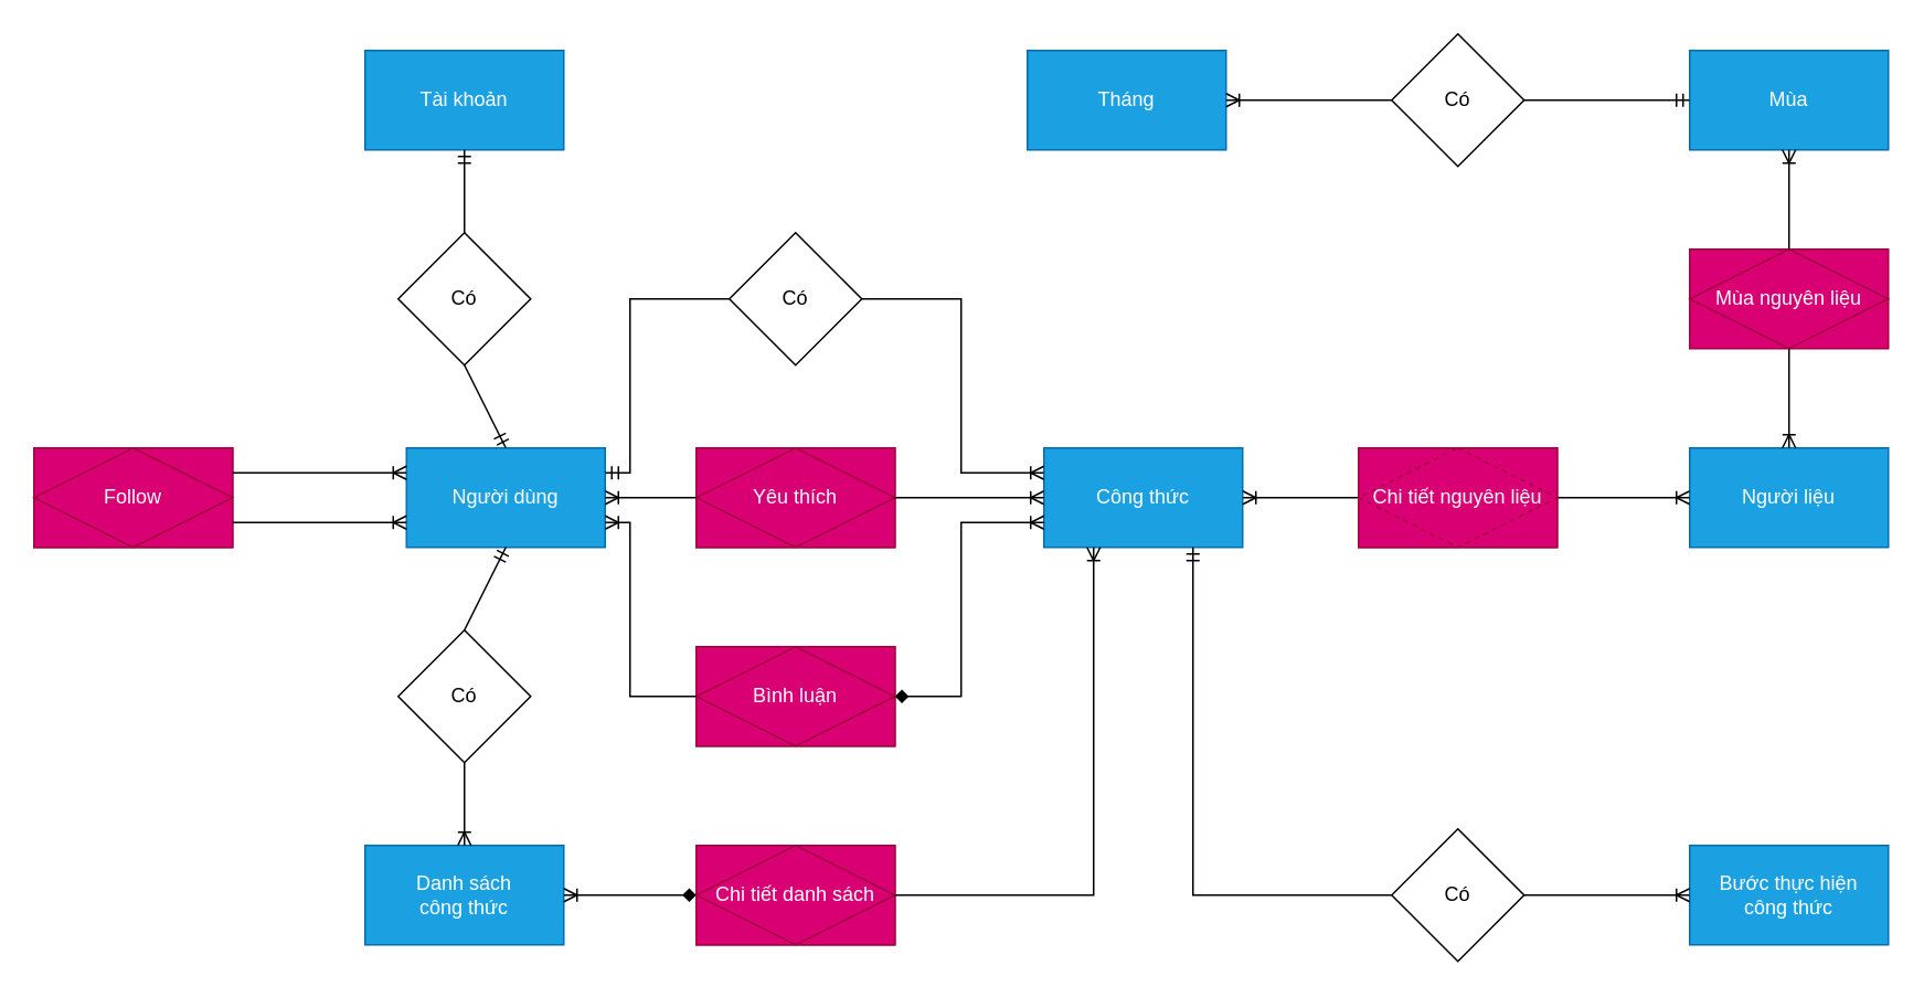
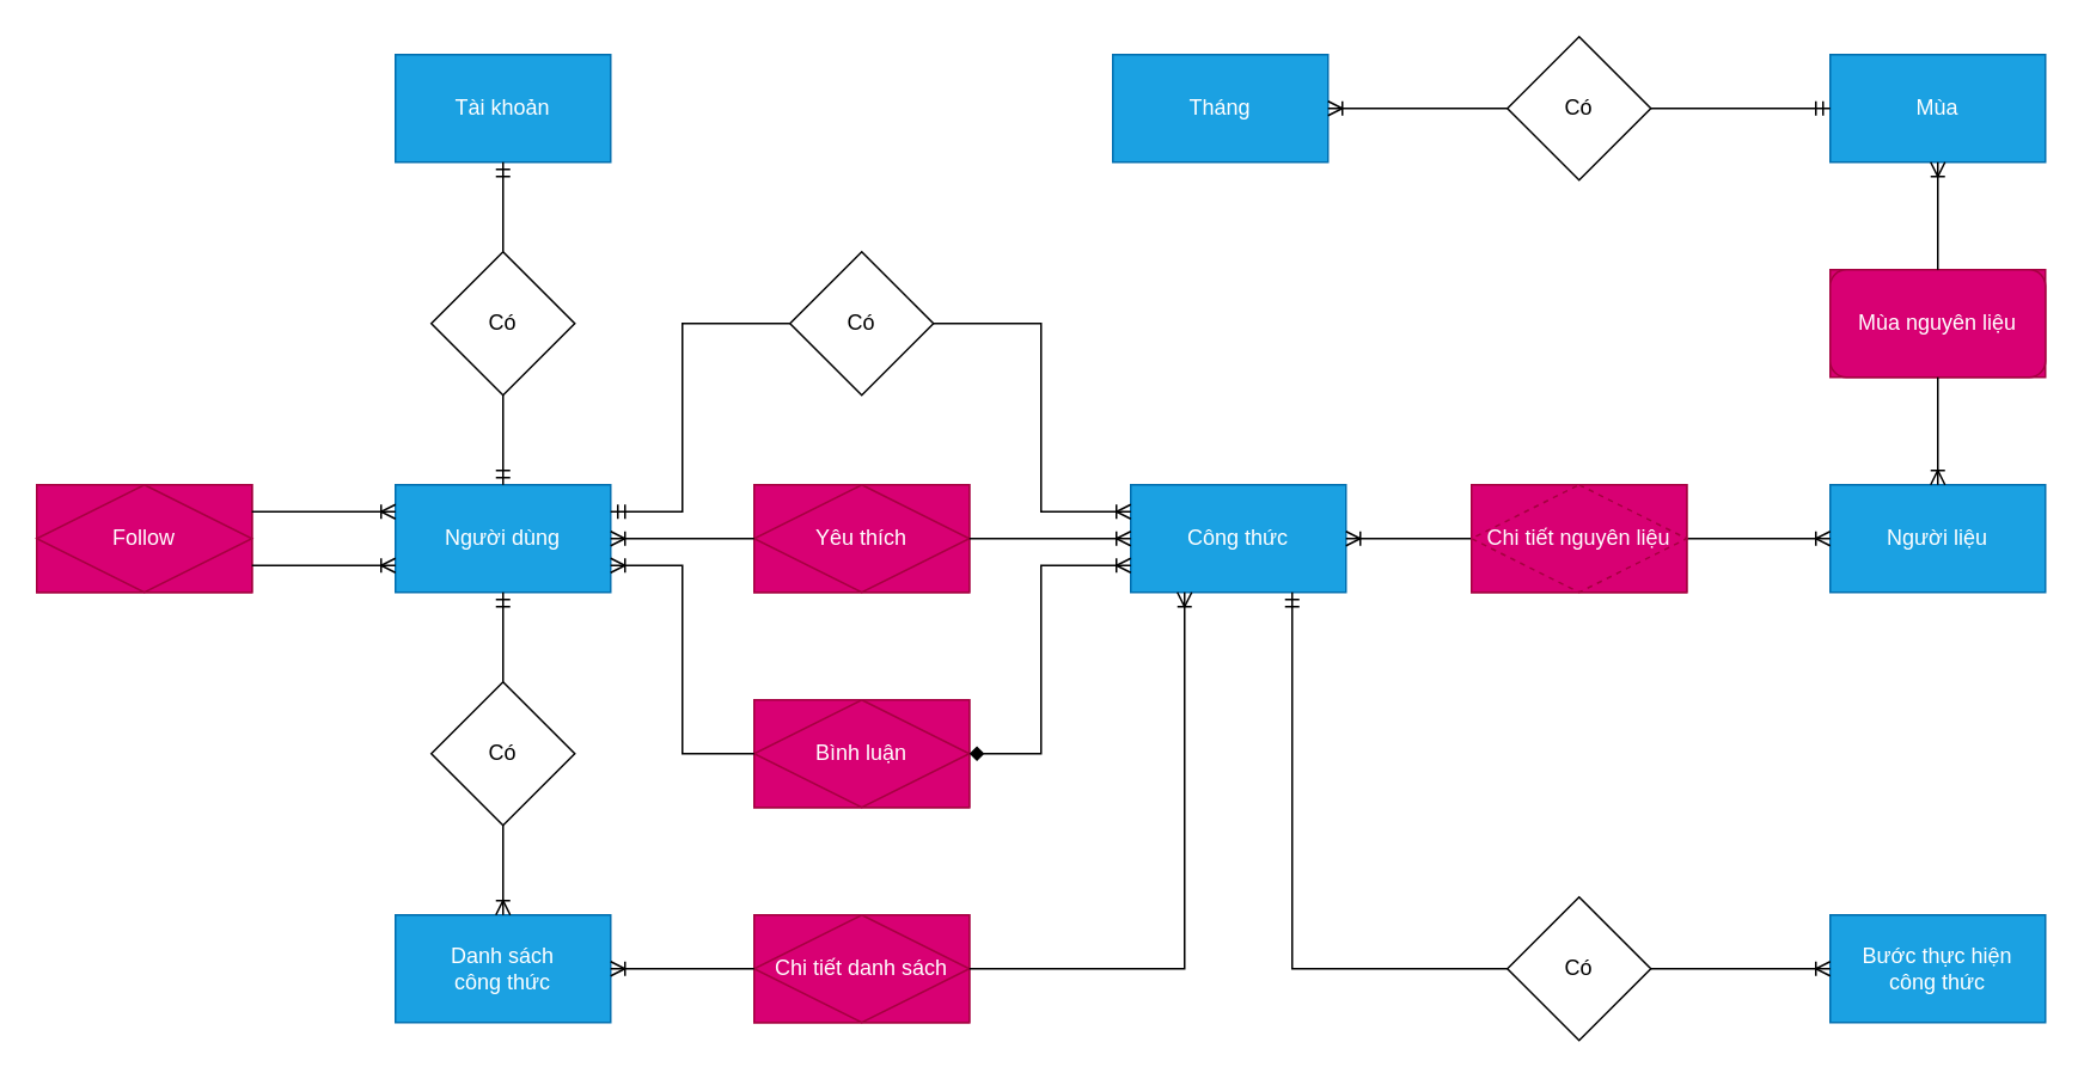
  <mxCell id="0" />
  <mxCell id="1" parent="0" />
- <mxCell id="2" value="Người dùng" style="rounded=1;whiteSpace=wrap;html=1;arcSize=0;fillColor=#1ba1e2;strokeColor=#006EAF;fontColor=#ffffff;" vertex="1" parent="1"><mxGeometry x="245" y="270" width="120" height="60" as="geometry" /></mxCell>
+ <mxCell id="2" value="Người dùng" style="rounded=1;whiteSpace=wrap;html=1;arcSize=0;fillColor=#1ba1e2;strokeColor=#006EAF;fontColor=#ffffff;" vertex="1" parent="1"><mxGeometry x="220" y="270" width="120" height="60" as="geometry" /></mxCell>
  <mxCell id="3" value="Tài khoản" style="rounded=1;whiteSpace=wrap;html=1;arcSize=0;fillColor=#1ba1e2;strokeColor=#006EAF;fontColor=#ffffff;" vertex="1" parent="1"><mxGeometry x="220" y="30" width="120" height="60" as="geometry" /></mxCell>
  <mxCell id="4" value="Người liệu" style="rounded=1;whiteSpace=wrap;html=1;arcSize=0;fillColor=#1ba1e2;strokeColor=#006EAF;fontColor=#ffffff;" vertex="1" parent="1"><mxGeometry x="1020" y="270" width="120" height="60" as="geometry" /></mxCell>
  <mxCell id="5" value="Mùa" style="rounded=1;whiteSpace=wrap;html=1;arcSize=0;fillColor=#1ba1e2;strokeColor=#006EAF;fontColor=#ffffff;" vertex="1" parent="1"><mxGeometry x="1020" y="30" width="120" height="60" as="geometry" /></mxCell>
  <mxCell id="6" value="Công thức" style="rounded=1;whiteSpace=wrap;html=1;arcSize=0;fillColor=#1ba1e2;strokeColor=#006EAF;fontColor=#ffffff;" vertex="1" parent="1"><mxGeometry x="630" y="270" width="120" height="60" as="geometry" /></mxCell>
  <mxCell id="7" value="Bước thực hiện&lt;br&gt;công thức" style="rounded=1;whiteSpace=wrap;html=1;arcSize=0;fillColor=#1ba1e2;strokeColor=#006EAF;fontColor=#ffffff;" vertex="1" parent="1"><mxGeometry x="1020" y="510" width="120" height="60" as="geometry" /></mxCell>
  <mxCell id="8" value="Có" style="rhombus;whiteSpace=wrap;html=1;" vertex="1" parent="1"><mxGeometry x="240" y="140" width="80" height="80" as="geometry" /></mxCell>
  <mxCell id="9" value="" style="endArrow=none;html=1;rounded=0;startArrow=ERmandOne;startFill=0;exitX=0.5;exitY=1;exitDx=0;exitDy=0;entryX=0.5;entryY=0;entryDx=0;entryDy=0;" edge="1" parent="1" source="3" target="8"><mxGeometry width="50" height="50" relative="1" as="geometry"><mxPoint x="380" y="260" as="sourcePoint" /><mxPoint x="430" y="210" as="targetPoint" /></mxGeometry></mxCell>
  <mxCell id="10" value="" style="endArrow=none;html=1;rounded=0;startArrow=ERmandOne;startFill=0;exitX=0.5;exitY=0;exitDx=0;exitDy=0;entryX=0.5;entryY=1;entryDx=0;entryDy=0;" edge="1" parent="1" source="2" target="8"><mxGeometry width="50" height="50" relative="1" as="geometry"><mxPoint x="290" y="100" as="sourcePoint" /><mxPoint x="290" y="150" as="targetPoint" /></mxGeometry></mxCell>
  <mxCell id="11" value="Có" style="rhombus;whiteSpace=wrap;html=1;" vertex="1" parent="1"><mxGeometry x="440" y="140" width="80" height="80" as="geometry" /></mxCell>
  <mxCell id="12" value="" style="endArrow=none;html=1;rounded=0;startArrow=ERoneToMany;startFill=0;entryX=1;entryY=0.5;entryDx=0;entryDy=0;exitX=0;exitY=0.25;exitDx=0;exitDy=0;" edge="1" parent="1" source="6" target="11"><mxGeometry width="50" height="50" relative="1" as="geometry"><mxPoint x="610" y="250" as="sourcePoint" /><mxPoint x="370" y="230" as="targetPoint" /><Array as="points"><mxPoint x="580" y="285" /><mxPoint x="580" y="180" /></Array></mxGeometry></mxCell>
  <mxCell id="13" value="" style="endArrow=none;html=1;rounded=0;startArrow=ERoneToMany;startFill=0;exitX=0;exitY=0.5;exitDx=0;exitDy=0;entryX=1;entryY=0.5;entryDx=0;entryDy=0;" edge="1" parent="1" source="4" target="17"><mxGeometry width="50" height="50" relative="1" as="geometry"><mxPoint x="610" y="310" as="sourcePoint" /><mxPoint x="860" y="300" as="targetPoint" /></mxGeometry></mxCell>
  <mxCell id="14" value="" style="endArrow=none;html=1;rounded=0;startArrow=ERoneToMany;startFill=0;exitX=1;exitY=0.5;exitDx=0;exitDy=0;entryX=0;entryY=0.5;entryDx=0;entryDy=0;" edge="1" parent="1" source="6" target="17"><mxGeometry width="50" height="50" relative="1" as="geometry"><mxPoint x="1070" y="310" as="sourcePoint" /><mxPoint x="970" y="310" as="targetPoint" /></mxGeometry></mxCell>
  <mxCell id="15" value="" style="group;fillColor=#d80073;fontColor=#ffffff;strokeColor=#A50040;" connectable="0" vertex="1" parent="1"><mxGeometry x="820" y="270" width="120" height="60" as="geometry" /></mxCell>
  <mxCell id="16" value="" style="rounded=1;whiteSpace=wrap;html=1;arcSize=0;fillColor=#d80073;fontColor=#ffffff;strokeColor=#A50040;" vertex="1" parent="15"><mxGeometry width="120" height="60" as="geometry" /></mxCell>
  <mxCell id="17" value="Chi tiết nguyên liệu" style="rhombus;whiteSpace=wrap;html=1;fillColor=#d80073;fontColor=#ffffff;strokeColor=#A50040;dashed=1;" vertex="1" parent="15"><mxGeometry width="120" height="60" as="geometry" /></mxCell>
  <mxCell id="18" value="" style="rounded=1;whiteSpace=wrap;html=1;arcSize=0;fillColor=#d80073;fontColor=#ffffff;strokeColor=#A50040;" vertex="1" parent="1"><mxGeometry x="1020" y="150" width="120" height="60" as="geometry" /></mxCell>
- <mxCell id="19" value="Mùa nguyên liệu" style="rhombus;whiteSpace=wrap;html=1;fillColor=#d80073;fontColor=#ffffff;strokeColor=#A50040;" vertex="1" parent="1"><mxGeometry x="1020" y="150" width="120" height="60" as="geometry" /></mxCell>
+ <mxCell id="19" value="Mùa nguyên liệu" style="whiteSpace=wrap;html=1;fillColor=#d80073;fontColor=#ffffff;strokeColor=#A50040;rounded=1;" vertex="1" parent="1"><mxGeometry x="1020" y="150" width="120" height="60" as="geometry" /></mxCell>
  <mxCell id="20" value="" style="endArrow=none;html=1;rounded=0;startArrow=ERoneToMany;startFill=0;exitX=0.5;exitY=1;exitDx=0;exitDy=0;entryX=0.5;entryY=0;entryDx=0;entryDy=0;" edge="1" parent="1" source="5" target="18"><mxGeometry width="50" height="50" relative="1" as="geometry"><mxPoint x="1030" y="310" as="sourcePoint" /><mxPoint x="930" y="310" as="targetPoint" /></mxGeometry></mxCell>
  <mxCell id="21" value="" style="endArrow=none;html=1;rounded=0;startArrow=ERoneToMany;startFill=0;exitX=0.5;exitY=0;exitDx=0;exitDy=0;entryX=0.5;entryY=1;entryDx=0;entryDy=0;" edge="1" parent="1" source="4" target="18"><mxGeometry width="50" height="50" relative="1" as="geometry"><mxPoint x="1470" y="310" as="sourcePoint" /><mxPoint x="1370" y="310" as="targetPoint" /></mxGeometry></mxCell>
  <mxCell id="22" value="Có" style="rhombus;whiteSpace=wrap;html=1;" vertex="1" parent="1"><mxGeometry x="840" y="500" width="80" height="80" as="geometry" /></mxCell>
  <mxCell id="23" value="" style="endArrow=none;html=1;rounded=0;startArrow=ERoneToMany;startFill=0;exitX=0;exitY=0.5;exitDx=0;exitDy=0;entryX=1;entryY=0.5;entryDx=0;entryDy=0;" edge="1" parent="1" source="7" target="22"><mxGeometry width="50" height="50" relative="1" as="geometry"><mxPoint x="600" y="480" as="sourcePoint" /><mxPoint x="540" y="480" as="targetPoint" /></mxGeometry></mxCell>
  <mxCell id="24" value="" style="endArrow=none;html=1;rounded=0;startArrow=ERmandOne;startFill=0;exitX=0.75;exitY=1;exitDx=0;exitDy=0;entryX=0;entryY=0.5;entryDx=0;entryDy=0;" edge="1" parent="1" source="6" target="22"><mxGeometry width="50" height="50" relative="1" as="geometry"><mxPoint x="430" y="310" as="sourcePoint" /><mxPoint x="490" y="310" as="targetPoint" /><Array as="points"><mxPoint x="720" y="540" /></Array></mxGeometry></mxCell>
  <mxCell id="25" value="Tháng" style="rounded=1;whiteSpace=wrap;html=1;arcSize=0;fillColor=#1ba1e2;strokeColor=#006EAF;fontColor=#ffffff;" vertex="1" parent="1"><mxGeometry x="620" y="30" width="120" height="60" as="geometry" /></mxCell>
  <mxCell id="26" value="Có" style="rhombus;whiteSpace=wrap;html=1;" vertex="1" parent="1"><mxGeometry x="840" y="20" width="80" height="80" as="geometry" /></mxCell>
  <mxCell id="27" value="" style="endArrow=none;html=1;rounded=0;startArrow=ERoneToMany;startFill=0;exitX=1;exitY=0.5;exitDx=0;exitDy=0;entryX=0;entryY=0.5;entryDx=0;entryDy=0;" edge="1" parent="1" source="25" target="26"><mxGeometry width="50" height="50" relative="1" as="geometry"><mxPoint x="960" y="160" as="sourcePoint" /><mxPoint x="880" y="120" as="targetPoint" /></mxGeometry></mxCell>
  <mxCell id="28" value="" style="endArrow=none;html=1;rounded=0;startArrow=ERmandOne;startFill=0;exitX=0;exitY=0.5;exitDx=0;exitDy=0;entryX=1;entryY=0.5;entryDx=0;entryDy=0;" edge="1" parent="1" source="5" target="26"><mxGeometry width="50" height="50" relative="1" as="geometry"><mxPoint x="880" y="150" as="sourcePoint" /><mxPoint x="940" y="170" as="targetPoint" /></mxGeometry></mxCell>
  <mxCell id="29" value="" style="group;fillColor=#d80073;fontColor=#ffffff;strokeColor=#A50040;" connectable="0" vertex="1" parent="1"><mxGeometry x="420" y="270" width="120" height="60" as="geometry" /></mxCell>
  <mxCell id="30" value="" style="rounded=1;whiteSpace=wrap;html=1;arcSize=0;fillColor=#d80073;fontColor=#ffffff;strokeColor=#A50040;" vertex="1" parent="29"><mxGeometry width="120" height="60" as="geometry" /></mxCell>
  <mxCell id="31" value="Yêu thích" style="rhombus;whiteSpace=wrap;html=1;fillColor=#d80073;fontColor=#ffffff;strokeColor=#A50040;" vertex="1" parent="29"><mxGeometry width="120" height="60" as="geometry" /></mxCell>
  <mxCell id="32" value="" style="endArrow=none;html=1;rounded=0;startArrow=ERmandOne;startFill=0;exitX=1;exitY=0.25;exitDx=0;exitDy=0;entryX=0;entryY=0.5;entryDx=0;entryDy=0;" edge="1" parent="1" source="2" target="11"><mxGeometry width="50" height="50" relative="1" as="geometry"><mxPoint x="290" y="100" as="sourcePoint" /><mxPoint x="290" y="150" as="targetPoint" /><Array as="points"><mxPoint x="380" y="285" /><mxPoint x="380" y="180" /></Array></mxGeometry></mxCell>
  <mxCell id="33" value="Có" style="rhombus;whiteSpace=wrap;html=1;" vertex="1" parent="1"><mxGeometry x="240" y="380" width="80" height="80" as="geometry" /></mxCell>
  <mxCell id="34" value="Danh sách&lt;br&gt;công thức" style="rounded=1;whiteSpace=wrap;html=1;arcSize=0;fillColor=#1ba1e2;strokeColor=#006EAF;fontColor=#ffffff;" vertex="1" parent="1"><mxGeometry x="220" y="510" width="120" height="60" as="geometry" /></mxCell>
  <mxCell id="35" value="" style="endArrow=none;html=1;rounded=0;startArrow=ERmandOne;startFill=0;exitX=0.5;exitY=1;exitDx=0;exitDy=0;entryX=0.5;entryY=0;entryDx=0;entryDy=0;" edge="1" parent="1" source="2" target="33"><mxGeometry width="50" height="50" relative="1" as="geometry"><mxPoint x="290" y="280" as="sourcePoint" /><mxPoint x="290" y="230" as="targetPoint" /></mxGeometry></mxCell>
  <mxCell id="36" value="" style="endArrow=none;html=1;rounded=0;startArrow=ERoneToMany;startFill=0;exitX=0.5;exitY=0;exitDx=0;exitDy=0;entryX=0.5;entryY=1;entryDx=0;entryDy=0;" edge="1" parent="1" source="34" target="33"><mxGeometry width="50" height="50" relative="1" as="geometry"><mxPoint x="750" y="310" as="sourcePoint" /><mxPoint x="830" y="310" as="targetPoint" /></mxGeometry></mxCell>
  <mxCell id="37" value="" style="group;fillColor=#d80073;fontColor=#ffffff;strokeColor=#A50040;" connectable="0" vertex="1" parent="1"><mxGeometry x="420" y="510" width="120" height="60" as="geometry" /></mxCell>
  <mxCell id="38" value="" style="rounded=1;whiteSpace=wrap;html=1;arcSize=0;fillColor=#d80073;fontColor=#ffffff;strokeColor=#A50040;" vertex="1" parent="37"><mxGeometry width="120" height="60" as="geometry" /></mxCell>
  <mxCell id="39" value="Chi tiết danh sách" style="rhombus;whiteSpace=wrap;html=1;fillColor=#d80073;fontColor=#ffffff;strokeColor=#A50040;" vertex="1" parent="37"><mxGeometry width="120" height="60" as="geometry" /></mxCell>
- <mxCell id="40" value="" style="endArrow=diamond;html=1;rounded=0;startArrow=ERoneToMany;startFill=0;exitX=1;exitY=0.5;exitDx=0;exitDy=0;entryX=0;entryY=0.5;entryDx=0;entryDy=0;" edge="1" parent="1" source="34" target="39"><mxGeometry width="50" height="50" relative="1" as="geometry"><mxPoint x="290" y="520" as="sourcePoint" /><mxPoint x="290" y="470" as="targetPoint" /></mxGeometry></mxCell>
+ <mxCell id="40" value="" style="endArrow=none;html=1;rounded=0;startArrow=ERoneToMany;startFill=0;exitX=1;exitY=0.5;exitDx=0;exitDy=0;entryX=0;entryY=0.5;entryDx=0;entryDy=0;" edge="1" parent="1" source="34" target="39"><mxGeometry width="50" height="50" relative="1" as="geometry"><mxPoint x="290" y="520" as="sourcePoint" /><mxPoint x="290" y="470" as="targetPoint" /></mxGeometry></mxCell>
  <mxCell id="41" value="" style="endArrow=none;html=1;rounded=0;startArrow=ERoneToMany;startFill=0;exitX=0.25;exitY=1;exitDx=0;exitDy=0;entryX=1;entryY=0.5;entryDx=0;entryDy=0;" edge="1" parent="1" source="6" target="39"><mxGeometry width="50" height="50" relative="1" as="geometry"><mxPoint x="350" y="550" as="sourcePoint" /><mxPoint x="430" y="550" as="targetPoint" /><Array as="points"><mxPoint x="660" y="540" /></Array></mxGeometry></mxCell>
  <mxCell id="42" value="" style="group;fillColor=#d80073;fontColor=#ffffff;strokeColor=#A50040;" connectable="0" vertex="1" parent="1"><mxGeometry x="420" y="390" width="120" height="60" as="geometry" /></mxCell>
  <mxCell id="43" value="" style="rounded=1;whiteSpace=wrap;html=1;arcSize=0;fillColor=#d80073;fontColor=#ffffff;strokeColor=#A50040;" vertex="1" parent="42"><mxGeometry width="120" height="60" as="geometry" /></mxCell>
  <mxCell id="44" value="Bình luận" style="rhombus;whiteSpace=wrap;html=1;fillColor=#d80073;fontColor=#ffffff;strokeColor=#A50040;" vertex="1" parent="42"><mxGeometry width="120" height="60" as="geometry" /></mxCell>
  <mxCell id="45" value="" style="endArrow=none;html=1;rounded=0;startArrow=ERoneToMany;startFill=0;exitX=1;exitY=0.75;exitDx=0;exitDy=0;entryX=0;entryY=0.5;entryDx=0;entryDy=0;" edge="1" parent="1" source="2" target="43"><mxGeometry width="50" height="50" relative="1" as="geometry"><mxPoint x="290" y="520" as="sourcePoint" /><mxPoint x="290" y="470" as="targetPoint" /><Array as="points"><mxPoint x="380" y="315" /><mxPoint x="380" y="420" /></Array></mxGeometry></mxCell>
  <mxCell id="46" value="" style="endArrow=none;html=1;rounded=0;startArrow=ERoneToMany;startFill=0;exitX=1;exitY=0.5;exitDx=0;exitDy=0;entryX=0;entryY=0.5;entryDx=0;entryDy=0;" edge="1" parent="1" source="2" target="31"><mxGeometry width="50" height="50" relative="1" as="geometry"><mxPoint x="320" y="340" as="sourcePoint" /><mxPoint x="430" y="430" as="targetPoint" /></mxGeometry></mxCell>
  <mxCell id="47" value="" style="endArrow=none;html=1;rounded=0;startArrow=ERoneToMany;startFill=0;exitX=0;exitY=0.5;exitDx=0;exitDy=0;entryX=1;entryY=0.5;entryDx=0;entryDy=0;" edge="1" parent="1" source="6" target="31"><mxGeometry width="50" height="50" relative="1" as="geometry"><mxPoint x="350" y="310" as="sourcePoint" /><mxPoint x="430" y="310" as="targetPoint" /></mxGeometry></mxCell>
  <mxCell id="48" value="" style="endArrow=diamond;html=1;rounded=0;startArrow=ERoneToMany;startFill=0;exitX=0;exitY=0.75;exitDx=0;exitDy=0;entryX=1;entryY=0.5;entryDx=0;entryDy=0;" edge="1" parent="1" source="6" target="44"><mxGeometry width="50" height="50" relative="1" as="geometry"><mxPoint x="350" y="310" as="sourcePoint" /><mxPoint x="430" y="310" as="targetPoint" /><Array as="points"><mxPoint x="580" y="315" /><mxPoint x="580" y="420" /></Array></mxGeometry></mxCell>
  <mxCell id="49" value="" style="group;fillColor=#d80073;fontColor=#ffffff;strokeColor=#A50040;" connectable="0" vertex="1" parent="1"><mxGeometry x="20" y="270" width="120" height="60" as="geometry" /></mxCell>
  <mxCell id="50" value="" style="rounded=1;whiteSpace=wrap;html=1;arcSize=0;fillColor=#d80073;fontColor=#ffffff;strokeColor=#A50040;" vertex="1" parent="49"><mxGeometry width="120" height="60" as="geometry" /></mxCell>
  <mxCell id="51" value="Follow" style="rhombus;whiteSpace=wrap;html=1;fillColor=#d80073;fontColor=#ffffff;strokeColor=#A50040;" vertex="1" parent="49"><mxGeometry width="120" height="60" as="geometry" /></mxCell>
  <mxCell id="52" value="" style="endArrow=none;html=1;rounded=0;startArrow=ERoneToMany;startFill=0;exitX=0;exitY=0.25;exitDx=0;exitDy=0;entryX=1;entryY=0.25;entryDx=0;entryDy=0;" edge="1" parent="1" source="2" target="50"><mxGeometry width="50" height="50" relative="1" as="geometry"><mxPoint x="290" y="520" as="sourcePoint" /><mxPoint x="190" y="310" as="targetPoint" /></mxGeometry></mxCell>
  <mxCell id="53" value="" style="endArrow=none;html=1;rounded=0;startArrow=ERoneToMany;startFill=0;exitX=0;exitY=0.75;exitDx=0;exitDy=0;entryX=1;entryY=0.75;entryDx=0;entryDy=0;" edge="1" parent="1" source="2" target="50"><mxGeometry width="50" height="50" relative="1" as="geometry"><mxPoint x="230" y="295" as="sourcePoint" /><mxPoint x="150" y="295" as="targetPoint" /></mxGeometry></mxCell>
